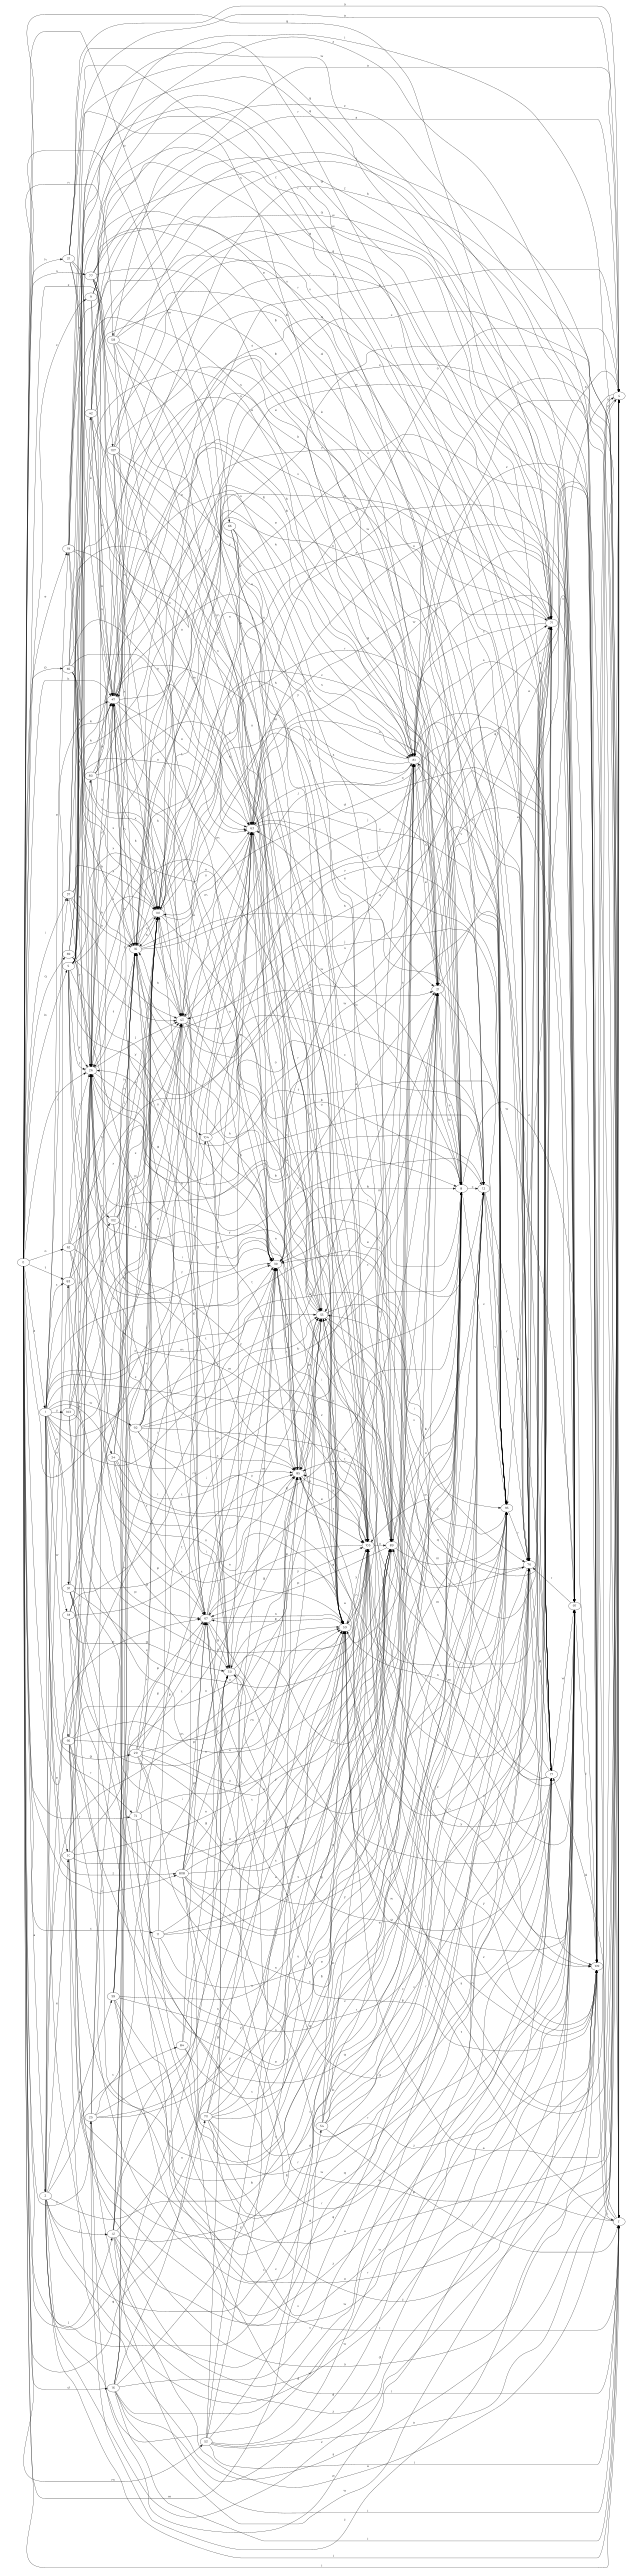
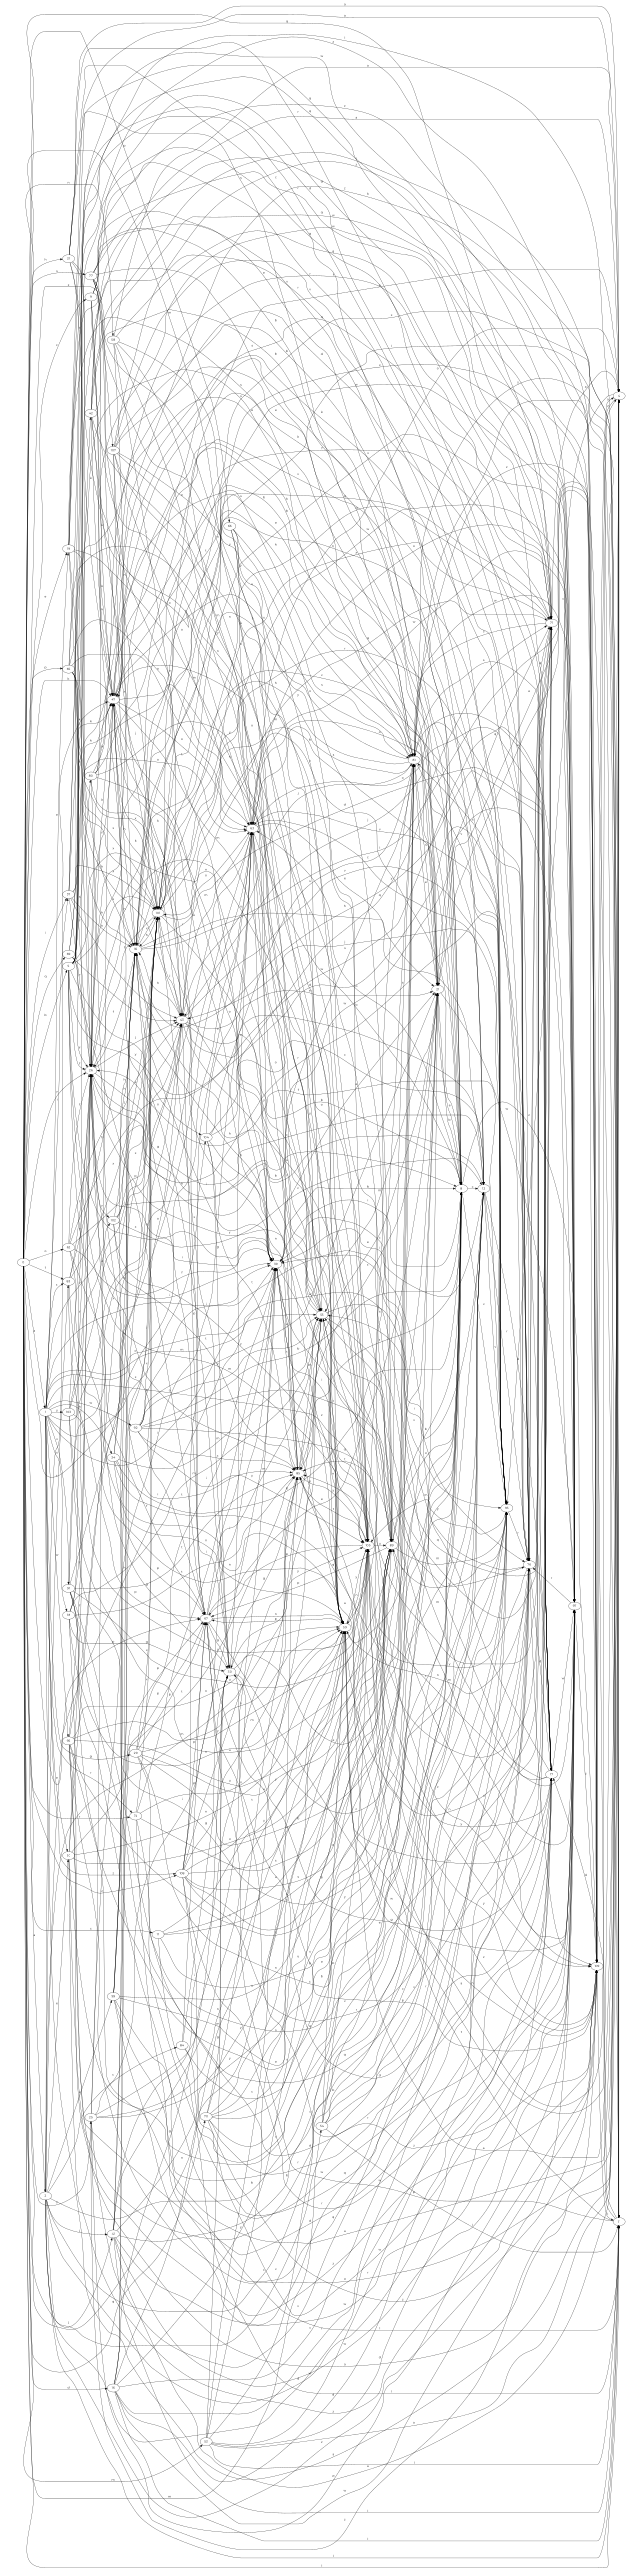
  strict digraph {
    fontname=Montserrat
    rankdir=LR
    node [fontname=Montserrat]
    edge [fontname=Montserrat]
    0
    1
    2
    5
    9
    11
    16
    19
    25
    26
    31
    37
    41
    47
    51
    53
    54
    55
    58
    59
    62
    63
    65
    66
    67
    69
    70
    71
    74
    77
    83
    107
-   108 [label=808]
+   108
    4
    20
    29
    34
    39
    76
    78
    91
    95
    n43 [label=92]
    97
    102
    103
    104
    109
    8
    12
    17
    84
    93
    99
    21
    30
    42
    80
    81
    101
    105
    89
    43
    35
    85
    0 -> 1 [label=a]
    0 -> 2 [label=a]
    0 -> 5 [label=b]
    0 -> 9 [label=c]
    0 -> 11 [label=c]
    0 -> 16 [label=d]
    0 -> 19 [label=e]
    0 -> 25 [label=f]
    0 -> 26 [label=f]
    0 -> 31 [label=h]
    0 -> 37 [label=i]
    0 -> 41 [label=j]
    0 -> 47 [label=k]
    0 -> 51 [label=l]
    0 -> 53 [label=m]
    0 -> 54 [label=m]
    0 -> 55 [label=m]
    0 -> 58 [label=n]
    0 -> 59 [label=n]
    0 -> 62 [label=o]
    0 -> 63 [label=o]
    0 -> 65 [label=p]
    0 -> 66 [label=p]
    0 -> 67 [label=p]
    0 -> 69 [label=q]
    0 -> 70 [label=q]
    0 -> 71 [label=q]
    0 -> 74 [label=r]
    0 -> 77 [label=s]
    0 -> 83 [label=t]
    0 -> 107 [label=z]
    0 -> 108 [label=z]
    1 -> 19 [label=e]
    1 -> 37 [label=i]
    1 -> 55 [label=m]
    1 -> 63 [label=o]
    1 -> 74 [label=r]
    1 -> 83 [label=t]
    1 -> 108 [label=z]
    1 -> 4 [label=a]
    1 -> 20 [label=e]
    1 -> 29 [label=g]
    1 -> 34 [label=h]
    1 -> 39 [label=i]
    1 -> 76 [label=r]
    1 -> 78 [label=s]
    1 -> 91 [label=v]
    1 -> 95 [label=w]
    1 -> n43 [label=w]
    1 -> 97 [label=w]
    1 -> 102 [label=y]
    1 -> 103 [label=y]
    1 -> 104 [label=y]
    1 -> 109 [label=z]
    2 -> 41 [label=j]
    2 -> 47 [label=k]
    2 -> 51 [label=l]
    2 -> 55 [label=m]
    2 -> 83 [label=t]
    2 -> 20 [label=e]
    2 -> 39 [label=i]
    2 -> 97 [label=w]
    2 -> 109 [label=z]
    2 -> 8 [label=b]
    2 -> 12 [label=c]
    2 -> 17 [label=d]
    2 -> 84 [label=t]
    2 -> 93 [label=v]
    2 -> 99 [label=x]
    5 -> 26 [label=f]
    5 -> 59 [label=n]
    5 -> 71 [label=q]
    5 -> 39 [label=i]
    5 -> 76 [label=r]
    5 -> 104 [label=y]
    5 -> 109 [label=z]
    5 -> 8 [label=b]
    5 -> 17 [label=d]
    5 -> 21 [label=e]
    5 -> 30 [label=g]
    5 -> 42 [label=j]
    5 -> 80 [label=s]
    5 -> 81 [label=s]
    5 -> 101 [label=x]
    5 -> 105 [label=y]
    9 -> 47 [label=k]
    9 -> 59 [label=n]
    9 -> 71 [label=q]
    9 -> 109 [label=z]
    9 -> 8 [label=b]
    11 -> 51 [label=l]
    11 -> 8 [label=b]
    11 -> 81 [label=s]
    11 -> 105 [label=y]
    11 -> 89 [label=u]
-   11 -> 43 [label=j]
+   9 -> 43 [label=j]
    16 -> 51 [label=l]
    16 -> 55 [label=m]
    16 -> 76 [label=r]
    16 -> 97 [label=w]
    16 -> 17 [label=d]
    16 -> 93 [label=v]
    16 -> 30 [label=g]
    16 -> 101 [label=x]
    16 -> 105 [label=y]
    16 -> 35 [label=h]
    19 -> 26 [label=f]
    19 -> 55 [label=m]
    19 -> 71 [label=q]
    19 -> 4 [label=a]
    19 -> 17 [label=d]
    19 -> 93 [label=v]
    19 -> 81 [label=s]
    19 -> 101 [label=x]
    19 -> 43 [label=j]
    25 -> 47 [label=k]
    25 -> 59 [label=n]
    25 -> 63 [label=o]
    25 -> 39 [label=i]
    25 -> 97 [label=w]
    25 -> 109 [label=z]
    25 -> 93 [label=v]
    25 -> 105 [label=y]
    25 -> 85 [label=t]
    26 -> 47 [label=k]
    26 -> 71 [label=q]
    26 -> 39 [label=i]
    26 -> 102 [label=f]
    26 -> 8 [label=b]
    26 -> 12 [label=c]
    26 -> 89 [label=u]
    26 -> 43 [label=j]
    26 -> 85 [label=t]
    31 -> 26 [label=f]
    31 -> 47 [label=k]
    31 -> 4 [label=a]
    31 -> 39 [label=i]
    31 -> 76 [label=r]
    31 -> 12 [label=c]
    31 -> 81 [label=s]
    31 -> 35 [label=h]
    37 -> 26 [label=f]
    37 -> 47 [label=k]
    37 -> 51 [label=l]
    37 -> 63 [label=o]
    37 -> 97 [label=w]
    37 -> 101 [label=x]
    37 -> 43 [label=j]
    37 -> 35 [label=h]
    41 -> 51 [label=l]
    41 -> 59 [label=n]
    41 -> 67 [label=p]
    41 -> 4 [label=a]
    41 -> 39 [label=i]
    41 -> 76 [label=r]
    41 -> 97 [label=w]
    41 -> 8 [label=b]
    41 -> 105 [label=y]
    41 -> 35 [label=h]
    47 -> 26 [label=f]
    47 -> 55 [label=m]
    47 -> 59 [label=n]
    47 -> 63 [label=o]
    47 -> 39 [label=i]
    47 -> 8 [label=b]
    47 -> 93 [label=v]
    47 -> 21 [label=e]
    47 -> 81 [label=s]
    47 -> 101 [label=x]
    47 -> 89 [label=u]
    47 -> 35 [label=h]
    51 -> 47 [label=k]
    51 -> 67 [label=p]
    51 -> 17 [label=d]
    51 -> 21 [label=e]
    51 -> 81 [label=s]
    51 -> 101 [label=x]
    51 -> 85 [label=t]
    53 -> 51 [label=l]
    53 -> 59 [label=n]
    53 -> 4 [label=a]
    53 -> 76 [label=r]
    53 -> 8 [label=b]
    53 -> 17 [label=d]
    53 -> 30 [label=g]
    53 -> 85 [label=t]
    54 -> 51 [label=l]
    54 -> 59 [label=n]
    54 -> 76 [label=r]
    54 -> 12 [label=c]
    54 -> 93 [label=v]
    54 -> 21 [label=e]
    54 -> 105 [label=y]
    55 -> 59 [label=n]
    55 -> 71 [label=q]
    55 -> 93 [label=v]
    55 -> 101 [label=x]
    55 -> 35 [label=h]
    58 -> 63 [label=o]
    58 -> 71 [label=q]
    58 -> 4 [label=a]
-   58 -> 8 [label=b]
+   107 -> 8 [label=b]
    58 -> 105 [label=y]
    58 -> 43 [label=j]
    58 -> 35 [label=h]
    58 -> 85 [label=t]
    59 -> 67 [label=p]
    59 -> 4 [label=a]
    59 -> 8 [label=b]
    59 -> 81 [label=s]
    59 -> 105 [label=y]
    59 -> 35 [label=h]
    62 -> 26 [label=f]
    62 -> 59 [label=n]
    62 -> 39 [label=i]
    62 -> 76 [label=r]
    62 -> 97 [label=w]
    62 -> 43 [label=j]
    62 -> 85 [label=t]
    63 -> 39 [label=i]
    63 -> 97 [label=w]
    63 -> 8 [label=b]
    63 -> 12 [label=c]
    63 -> 93 [label=v]
    63 -> 21 [label=e]
    63 -> 81 [label=s]
    63 -> 105 [label=y]
    63 -> 43 [label=j]
    65 -> 26 [label=f]
    65 -> 63 [label=o]
    65 -> 71 [label=q]
    65 -> 101 [label=x]
    65 -> 105 [label=y]
    65 -> 43 [label=j]
    65 -> 35 [label=h]
    65 -> 85 [label=t]
    66 -> 55 [label=m]
    66 -> 63 [label=o]
    66 -> 81 [label=s]
    66 -> 105 [label=y]
    66 -> 89 [label=u]
    67 -> 26 [label=f]
    67 -> 47 [label=k]
    67 -> 55 [label=m]
    67 -> 59 [label=n]
    67 -> 39 [label=i]
    67 -> 97 [label=w]
    67 -> 17 [label=d]
    67 -> 21 [label=e]
    67 -> 30 [label=g]
    69 -> 26 [label=f]
    69 -> 67 [label=p]
    69 -> 76 [label=r]
    69 -> 81 [label=s]
    69 -> 43 [label=j]
    70 -> 59 [label=n]
    70 -> 76 [label=r]
    70 -> 109 [label=z]
    70 -> 8 [label=b]
    70 -> 21 [label=e]
    70 -> 30 [label=g]
    70 -> 81 [label=s]
    70 -> 89 [label=u]
    70 -> 85 [label=t]
    71 -> 26 [label=f]
    71 -> 55 [label=m]
    71 -> 59 [label=n]
    71 -> 4 [label=a]
    71 -> 76 [label=r]
    71 -> 81 [label=s]
    71 -> 101 [label=x]
    74 -> 51 [label=l]
    74 -> 59 [label=n]
    74 -> 71 [label=q]
    74 -> 39 [label=i]
    74 -> 81 [label=s]
    74 -> 101 [label=x]
    77 -> 47 [label=k]
    77 -> 59 [label=n]
    77 -> 63 [label=o]
    77 -> 76 [label=r]
    77 -> 17 [label=d]
    77 -> 21 [label=e]
    77 -> 81 [label=s]
    77 -> 101 [label=x]
    77 -> 105 [label=y]
    83 -> 26 [label=f]
    83 -> 67 [label=p]
    83 -> 4 [label=a]
    83 -> 101 [label=x]
    83 -> 35 [label=h]
    107 -> 55 [label=m]
    107 -> 59 [label=n]
    107 -> 63 [label=o]
    107 -> 109 [label=z]
    107 -> 93 [label=v]
    107 -> 21 [label=e]
    107 -> 101 [label=x]
    107 -> 89 [label=u]
    107 -> 35 [label=h]
    108 -> 55 [label=m]
    108 -> 63 [label=o]
    108 -> 67 [label=p]
    108 -> 39 [label=i]
    108 -> 76 [label=r]
    108 -> 97 [label=w]
    108 -> 8 [label=b]
    108 -> 93 [label=v]
    108 -> 81 [label=s]
    108 -> 105 [label=y]
    108 -> 89 [label=u]
    108 -> 85 [label=t]
    4 -> 63 [label=o]
    4 -> 109 [label=z]
    4 -> 93 [label=v]
    20 -> 26 [label=f]
    20 -> 59 [label=n]
    20 -> 76 [label=r]
    20 -> 109 [label=z]
    20 -> 12 [label=c]
    20 -> 101 [label=x]
    20 -> 89 [label=u]
    20 -> 85 [label=t]
    29 -> 59 [label=n]
    29 -> 67 [label=p]
    29 -> 71 [label=q]
    29 -> 39 [label=i]
    29 -> 8 [label=b]
    29 -> 12 [label=c]
    29 -> 101 [label=x]
    29 -> 89 [label=u]
    34 -> 55 [label=m]
    34 -> 59 [label=n]
    34 -> 67 [label=p]
    34 -> 71 [label=q]
    34 -> 8 [label=b]
    34 -> 101 [label=x]
    34 -> 35 [label=h]
    39 -> 26 [label=f]
    39 -> 47 [label=k]
    39 -> 59 [label=n]
    39 -> 109 [label=z]
    39 -> 8 [label=b]
    39 -> 12 [label=c]
    39 -> 21 [label=e]
    39 -> 81 [label=s]
    39 -> 85 [label=t]
    76 -> 47 [label=k]
    76 -> 55 [label=m]
    76 -> 59 [label=n]
    76 -> 71 [label=q]
    76 -> 109 [label=z]
    76 -> 17 [label=d]
    76 -> 81 [label=s]
    76 -> 105 [label=y]
    76 -> 35 [label=h]
    78 -> 26 [label=f]
    78 -> 47 [label=k]
    78 -> 55 [label=m]
    78 -> 59 [label=n]
    78 -> 4 [label=a]
    78 -> 30 [label=g]
    78 -> 85 [label=t]
    91 -> 26 [label=f]
    91 -> 63 [label=o]
    91 -> 71 [label=q]
    91 -> 4 [label=a]
    91 -> 97 [label=w]
    91 -> 17 [label=d]
    91 -> 89 [label=u]
    91 -> 43 [label=j]
    91 -> 85 [label=t]
    95 -> 26 [label=f]
    95 -> 59 [label=n]
    95 -> 4 [label=a]
    95 -> 109 [label=z]
    95 -> 12 [label=c]
    95 -> 17 [label=d]
    95 -> 93 [label=v]
    95 -> 105 [label=y]
    95 -> 89 [label=u]
    95 -> 43 [label=j]
    n43 -> 55 [label=m]
    n43 -> 71 [label=q]
    n43 -> 39 [label=i]
    n43 -> 76 [label=r]
    n43 -> 8 [label=b]
    n43 -> 21 [label=e]
    n43 -> 101 [label=x]
    n43 -> 105 [label=y]
    n43 -> 85 [label=t]
    97 -> 26 [label=f]
    97 -> 55 [label=m]
    97 -> 63 [label=o]
    97 -> 76 [label=r]
    97 -> 109 [label=z]
    97 -> 101 [label=x]
    97 -> 89 [label=u]
    102 -> 97 [label=w]
    102 -> 12 [label=c]
    102 -> 101 [label=x]
    102 -> 105 [label=y]
    102 -> 43 [label=j]
    102 -> 35 [label=h]
    102 -> 85 [label=t]
    103 -> 26 [label=f]
    103 -> 63 [label=o]
    103 -> 93 [label=v]
    103 -> 105 [label=y]
    103 -> 89 [label=u]
    103 -> 43 [label=j]
    104 -> 59 [label=n]
    104 -> 63 [label=o]
    104 -> 71 [label=q]
    104 -> 12 [label=c]
    104 -> 30 [label=g]
    104 -> 81 [label=s]
    104 -> 85 [label=t]
    109 -> 51 [label=l]
    109 -> 59 [label=n]
    109 -> 67 [label=p]
    109 -> 4 [label=a]
-   21 -> 109 [label=e]
+   109 -> 21 [label=e]
    109 -> 101 [label=x]
    109 -> 105 [label=y]
    8 -> 47 [label=k]
    8 -> 63 [label=o]
    8 -> 39 [label=i]
    8 -> 109 [label=z]
    8 -> 12 [label=c]
    8 -> 93 [label=v]
    8 -> 21 [label=e]
    8 -> 101 [label=x]
    8 -> 89 [label=u]
    8 -> 85 [label=t]
    12 -> 26 [label=f]
    12 -> 47 [label=k]
    12 -> 39 [label=i]
    12 -> 76 [label=r]
    12 -> 17 [label=d]
    12 -> 93 [label=v]
    17 -> 55 [label=m]
    17 -> 59 [label=n]
    17 -> 63 [label=o]
    17 -> 39 [label=i]
    17 -> 97 [label=w]
    17 -> 30 [label=g]
    17 -> 81 [label=s]
    17 -> 105 [label=y]
    17 -> 43 [label=j]
    17 -> 35 [label=h]
    17 -> 85 [label=t]
    84 -> 67 [label=p]
    84 -> 97 [label=w]
    84 -> 8 [label=b]
    84 -> 30 [label=g]
    93 -> 26 [label=f]
    93 -> 63 [label=o]
    93 -> 76 [label=r]
    93 -> 105 [label=y]
    93 -> 89 [label=u]
    93 -> 43 [label=j]
    99 -> 67 [label=p]
    99 -> 71 [label=q]
    99 -> 97 [label=w]
    99 -> 93 [label=v]
    99 -> 21 [label=e]
    99 -> 101 [label=x]
    99 -> 89 [label=u]
    99 -> 43 [label=j]
    99 -> 35 [label=h]
    21 -> 47 [label=k]
    21 -> 55 [label=m]
    21 -> 71 [label=q]
    21 -> 97 [label=w]
    21 -> 8 [label=b]
    21 -> 81 [label=s]
    21 -> 85 [label=t]
    30 -> 63 [label=o]
    30 -> 109 [label=z]
    30 -> 12 [label=c]
    30 -> 21 [label=e]
    30 -> 101 [label=x]
    30 -> 105 [label=y]
    30 -> 35 [label=h]
    42 -> 47 [label=k]
    42 -> 51 [label=l]
    42 -> 63 [label=o]
    42 -> 4 [label=a]
    42 -> 97 [label=w]
    42 -> 109 [label=z]
    42 -> 8 [label=b]
    42 -> 30 [label=g]
    42 -> 89 [label=u]
    80 -> 47 [label=k]
    80 -> 55 [label=m]
    80 -> 67 [label=p]
    80 -> 39 [label=i]
    80 -> 97 [label=w]
    80 -> 17 [label=d]
    80 -> 93 [label=v]
    80 -> 105 [label=y]
    81 -> 26 [label=f]
    81 -> 51 [label=l]
    81 -> 76 [label=r]
    81 -> 97 [label=w]
    81 -> 109 [label=z]
    81 -> 93 [label=v]
    81 -> 21 [label=e]
    81 -> 105 [label=y]
    81 -> 43 [label=j]
    81 -> 35 [label=h]
    101 -> 26 [label=f]
    101 -> 47 [label=k]
    101 -> 51 [label=l]
    101 -> 63 [label=o]
    101 -> 71 [label=q]
    101 -> 76 [label=r]
    101 -> 97 [label=w]
    101 -> 8 [label=b]
    101 -> 105 [label=y]
    101 -> 43 [label=j]
    101 -> 35 [label=h]
    105 -> 26 [label=f]
    105 -> 59 [label=n]
    105 -> 67 [label=p]
    105 -> 39 [label=i]
    105 -> 109 [label=z]
    105 -> 89 [label=u]
    105 -> 85 [label=t]
    89 -> 63 [label=o]
    89 -> 67 [label=p]
    89 -> 39 [label=i]
    89 -> 8 [label=b]
    89 -> 93 [label=v]
    89 -> 81 [label=s]
    89 -> 85 [label=t]
    43 -> 67 [label=p]
    43 -> 71 [label=q]
    43 -> 8 [label=b]
    43 -> 12 [label=c]
    43 -> 93 [label=v]
    43 -> 21 [label=e]
    43 -> 89 [label=u]
    43 -> 35 [label=h]
    35 -> 26 [label=f]
    35 -> 51 [label=l]
    35 -> 71 [label=q]
    35 -> 4 [label=a]
    35 -> 39 [label=i]
    35 -> 97 [label=w]
    35 -> 12 [label=c]
    35 -> 17 [label=d]
    35 -> 93 [label=v]
    35 -> 101 [label=x]
    85 -> 55 [label=m]
    85 -> 63 [label=o]
    85 -> 4 [label=a]
    85 -> 21 [label=e]
    85 -> 30 [label=g]
    85 -> 105 [label=y]
  }
